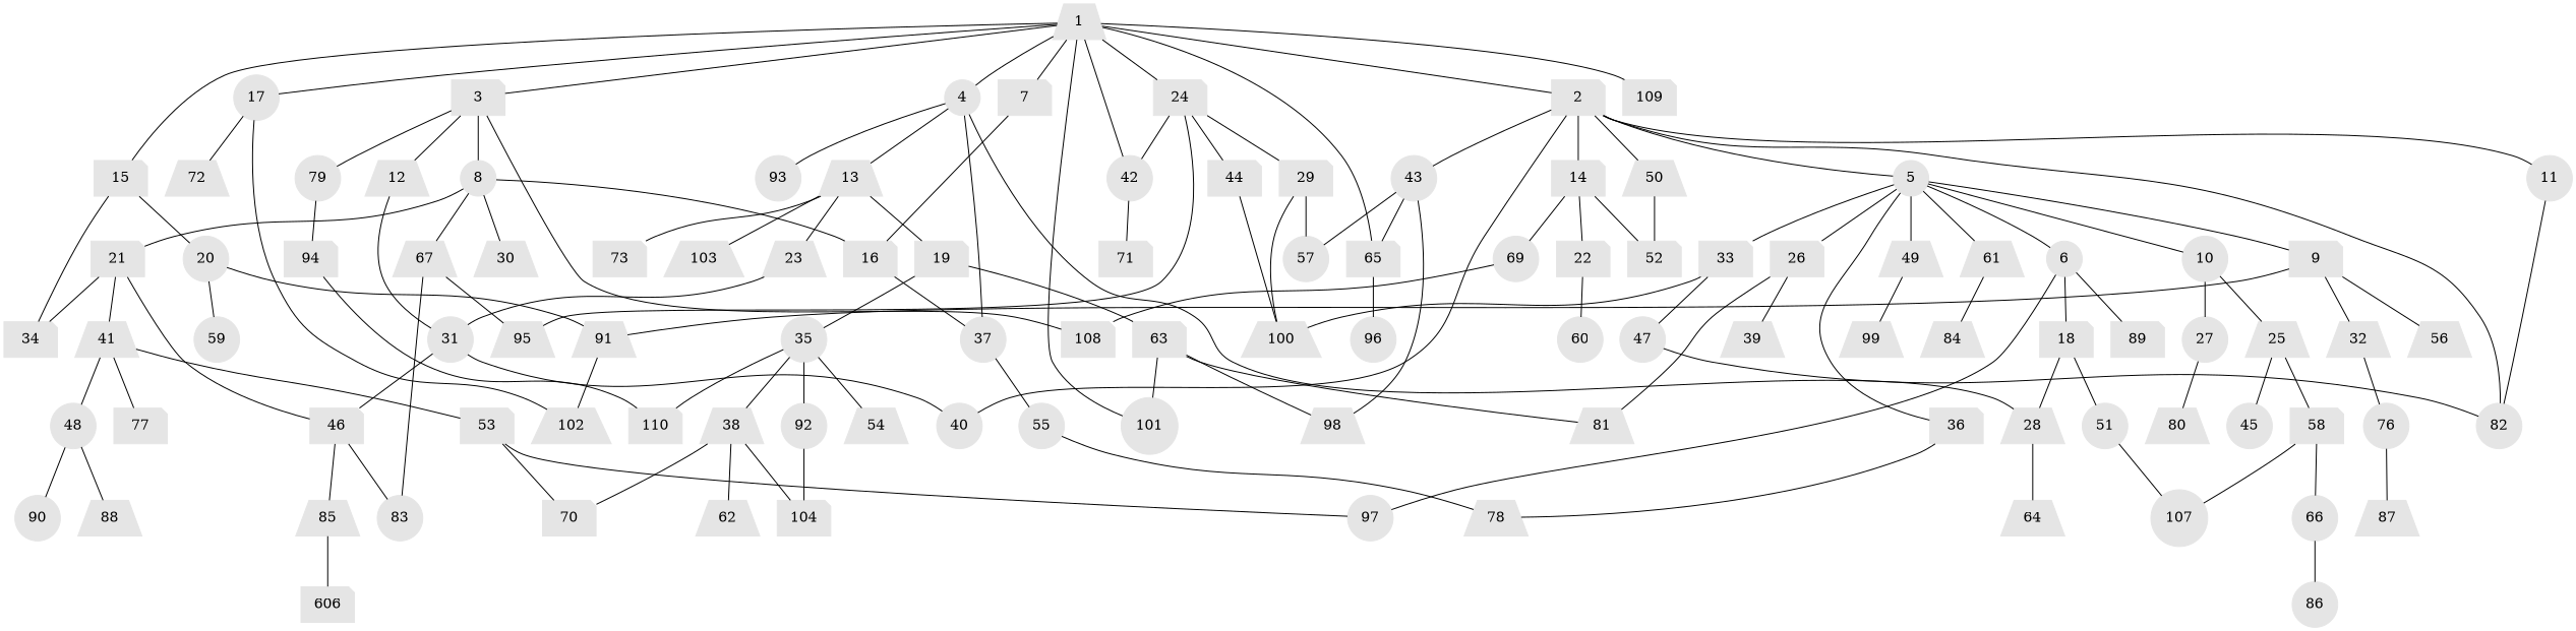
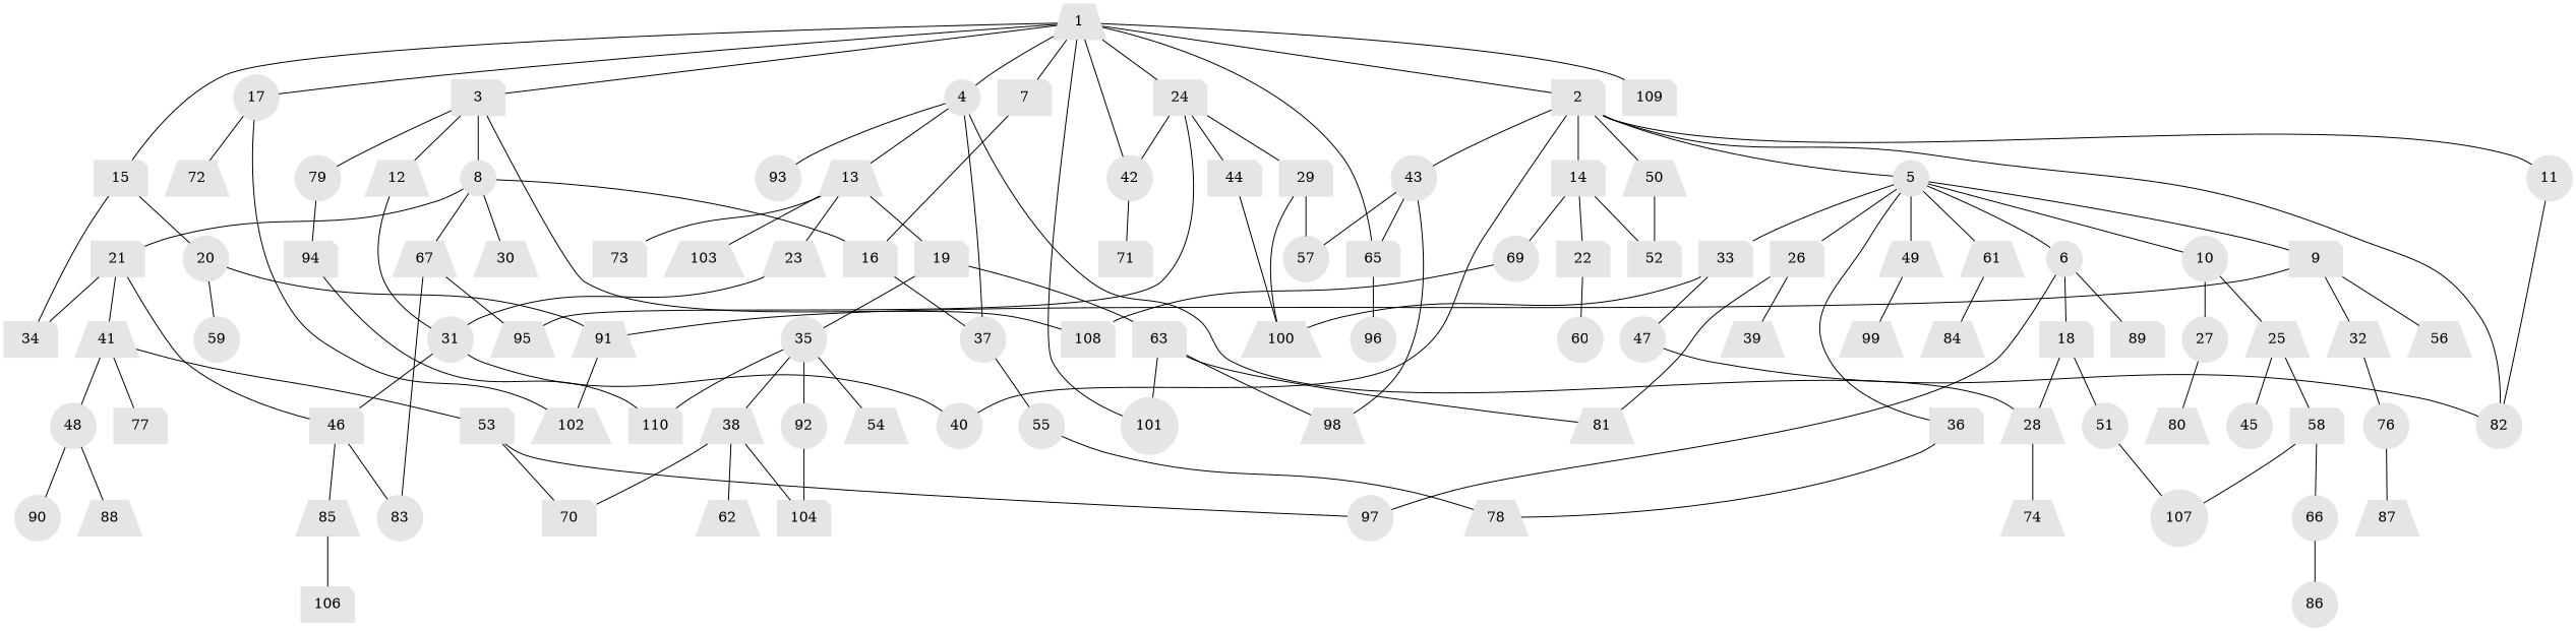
  graph {
    node [color=gray90 shape=circle style=filled]
    1 [shape=trapezium]
    2 [shape=note]
    3 [shape=note]
    4
    7 [shape=note]
    15 [shape=note]
    17
    24 [shape=note]
    42
    65 [shape=note]
    101
    109 [shape=note]
    5
    11
    14 [shape=note]
    40
    43
    50 [shape=trapezium]
    82
    8
    12 [shape=trapezium]
    79
    108 [shape=note]
    13 [shape=trapezium]
    28 [shape=trapezium]
    37
    93
    16 [shape=note]
    20
    34 [shape=note]
    72 [shape=trapezium]
    102 [shape=trapezium]
    29 [shape=note]
    44 [shape=note]
    95 [shape=trapezium]
    71 [shape=note]
    96
    6
    9 [shape=note]
    10
    26 [shape=note]
    33 [shape=note]
    36 [shape=note]
    49 [shape=trapezium]
    61 [shape=trapezium]
    22 [shape=note]
    52 [shape=note]
    69
    57
    98 [shape=trapezium]
    21 [shape=note]
    30 [shape=trapezium]
    67 [shape=trapezium]
    31
    94 [shape=note]
    19 [shape=note]
    23 [shape=trapezium]
    73 [shape=note]
    103 [shape=trapezium]
-   74 [shape=trapezium label=64]
+   74 [shape=trapezium]
    55
    18 [shape=note]
    89 [shape=note]
    97
    32 [shape=trapezium]
    56 [shape=trapezium]
    91 [shape=trapezium]
    25 [shape=trapezium]
    27
    39 [shape=trapezium]
    81 [shape=trapezium]
    100 [shape=trapezium]
    47
    78 [shape=trapezium]
    99 [shape=trapezium]
    84 [shape=trapezium]
    51
    41 [shape=trapezium]
    46 [shape=note]
    83
    76
    45
    58 [shape=note]
    80 [shape=trapezium]
    35
    63 [shape=note]
    60
    59
    107
    38 [shape=trapezium]
    54 [shape=trapezium]
    92
    110 [shape=note]
    48
    53 [shape=note]
    77 [shape=note]
    85 [shape=trapezium]
    66
    87 [shape=trapezium]
    62 [shape=trapezium]
    70 [shape=note]
    104 [shape=note]
    88 [shape=trapezium]
    90
-   106 [shape=note label=606]
+   106 [shape=note]
    86
    1 -- 2
    1 -- 3
    1 -- 4
    1 -- 7
    1 -- 15
    1 -- 17
    1 -- 24
    1 -- 42
    1 -- 65
    1 -- 101
    1 -- 109
    2 -- 5
    2 -- 11
    2 -- 14
    2 -- 40
    2 -- 43
    2 -- 50
    2 -- 82
    3 -- 8
    3 -- 12
    3 -- 79
    3 -- 108
    4 -- 13
    4 -- 28
    4 -- 37
    4 -- 93
    7 -- 16
    15 -- 20
    15 -- 34
    17 -- 72
    17 -- 102
    24 -- 42
    24 -- 29
    24 -- 44
    24 -- 95
    42 -- 71
    65 -- 96
    5 -- 6
    5 -- 9
    5 -- 10
    5 -- 26
    5 -- 33
    5 -- 36
    5 -- 49
    5 -- 61
    11 -- 82
    14 -- 22
    14 -- 52
    14 -- 69
    43 -- 65
    43 -- 57
    43 -- 98
    50 -- 52
    8 -- 16
    8 -- 21
    8 -- 30
    8 -- 67
    12 -- 31
    79 -- 94
    13 -- 19
    13 -- 23
    13 -- 73
    13 -- 103
    28 -- 74
    37 -- 55
    16 -- 37
    20 -- 91
    20 -- 59
    29 -- 57
    29 -- 100
    44 -- 100
    6 -- 18
    6 -- 89
    6 -- 97
    9 -- 32
    9 -- 56
    9 -- 91
    10 -- 25
    10 -- 27
    26 -- 39
    26 -- 81
    33 -- 100
    33 -- 47
    36 -- 78
    49 -- 99
    61 -- 84
    22 -- 60
    69 -- 108
    21 -- 34
    21 -- 41
    21 -- 46
    67 -- 95
    67 -- 83
    31 -- 40
    31 -- 46
    94 -- 110
    19 -- 35
    19 -- 63
    23 -- 31
    55 -- 78
    18 -- 28
    18 -- 51
    32 -- 76
    91 -- 102
    25 -- 45
    25 -- 58
    27 -- 80
    47 -- 82
    51 -- 107
    41 -- 48
    41 -- 53
    41 -- 77
    46 -- 83
    46 -- 85
    76 -- 87
    58 -- 107
    58 -- 66
    35 -- 38
    35 -- 54
    35 -- 92
    35 -- 110
    63 -- 101
    63 -- 98
    63 -- 81
    38 -- 62
    38 -- 70
    38 -- 104
    92 -- 104
    48 -- 88
    48 -- 90
    53 -- 97
    53 -- 70
    85 -- 106
    66 -- 86
  }
